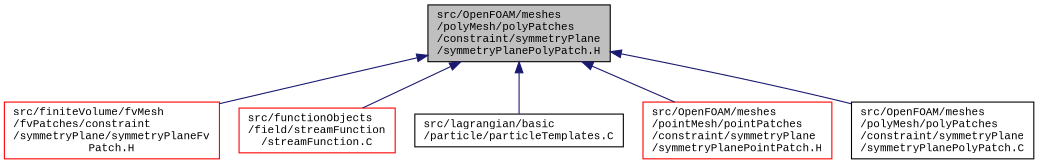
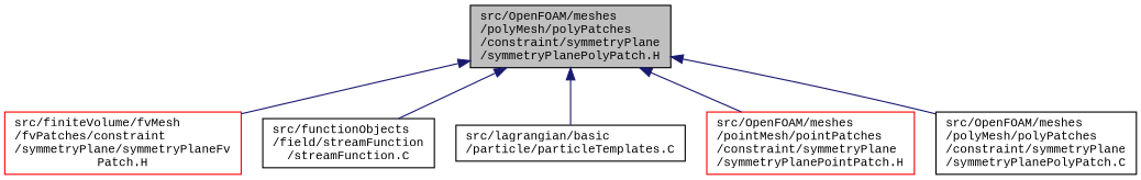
  digraph {
    fontname="Liberation Mono"
    node [color=black fontname="Liberation Mono" fontsize=10 shape=record]
    edge [color=midnightblue dir=back fontname="Liberation Mono" fontsize=10 labelfontname=Helvetica labelfontsize=10 style=solid]
    n1 [fillcolor=grey75 fontcolor=black height=0.2 label="src/OpenFOAM/meshes\l/polyMesh/polyPatches\l/constraint/symmetryPlane\l/symmetryPlanePolyPatch.H" style=filled width=0.4]
    n2 [color=red height=0.2 label="src/finiteVolume/fvMesh\l/fvPatches/constraint\l/symmetryPlane/symmetryPlaneFv\lPatch.H" width=0.4]
-   n3 [color=red height=0.2 label="src/functionObjects\l/field/streamFunction\l/streamFunction.C" width=0.4]
+   n3 [height=0.2 label="src/functionObjects\l/field/streamFunction\l/streamFunction.C" width=0.4]
    n4 [height=0.2 label="src/lagrangian/basic\l/particle/particleTemplates.C" width=0.4]
    n5 [color=red height=0.2 label="src/OpenFOAM/meshes\l/pointMesh/pointPatches\l/constraint/symmetryPlane\l/symmetryPlanePointPatch.H" width=0.4]
    n6 [height=0.2 label="src/OpenFOAM/meshes\l/polyMesh/polyPatches\l/constraint/symmetryPlane\l/symmetryPlanePolyPatch.C" width=0.4]
    n1 -> n2
    n1 -> n3
    n1 -> n4
    n1 -> n5
    n1 -> n6
  }
